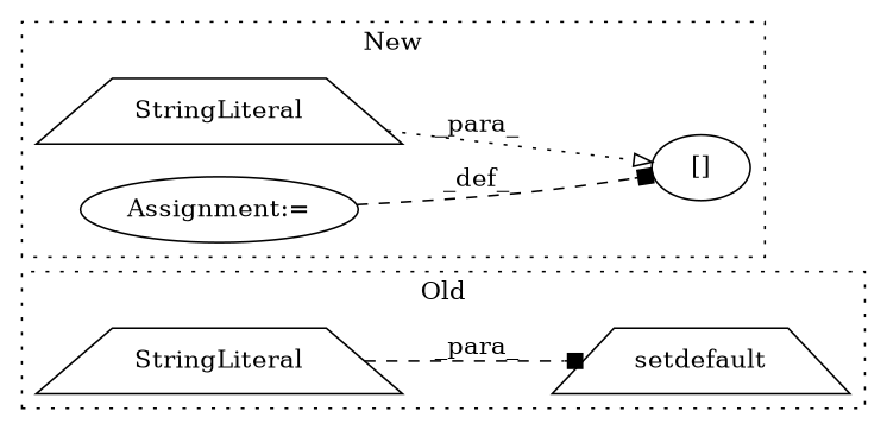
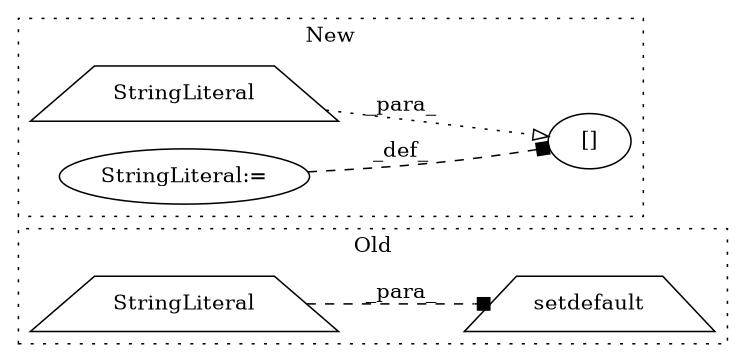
  digraph {
    rankdir=LR
    node [a=45 shape=trapezium]
    edge [style=dashed arrowhead=box]
    n1 [a=32 l="11,1" label=setdefault s="3367,3393"]
    n2 [l=10 label=StringLiteral s=3378]
    n3 [a=2 l="12,1" label="[]" s="3311,3338" shape=ellipse]
    n4 [l=15 label=StringLiteral s=3323]
-   n5 [a=7 l=1 label="Assignment:=" s=3339 shape=ellipse]
+   n5 [a=7 l=1 label="StringLiteral:=" s=3339 shape=ellipse]
    subgraph cluster_1 {
      label=Old
      style=dotted
      n1
      n2
    }
    subgraph cluster_2 {
      label=New
      style=dotted
      n3
      n4
      n5
    }
    n2 -> n1 [label=_para_]
    n4 -> n3 [label=_para_ style=dotted arrowhead=onormal]
    n5 -> n3 [label=_def_]
  }
